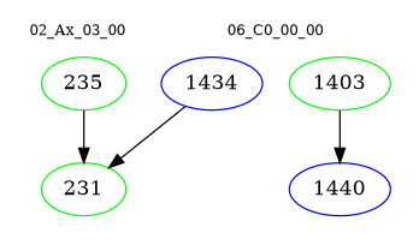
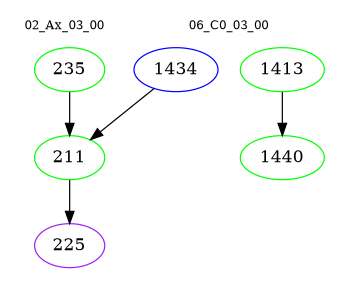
  digraph {
    node [color=green]
    edge [color=black]
    n1 [label=235]
-   n2 [label=231]
+   n2 [label=211]
+   n3 [color=purple label=225]
    n4 [color=blue label=1434]
-   n5 [label=1403]
-   n6 [color=blue label=1440]
+   n5 [label=1413]
+   n6 [label=1440]
    subgraph cluster_1 {
      color=white
      fontsize=10
      label="02_Ax_03_00"
      n1
      n2
+     n3
    }
    subgraph cluster_2 {
      color=white
      fontsize=10
-     label="06_C0_00_00"
+     label="06_C0_03_00"
      n4
      n5
      n6
    }
    n1 -> n2
+   n2 -> n3
    n4 -> n2
    n5 -> n6
  }
